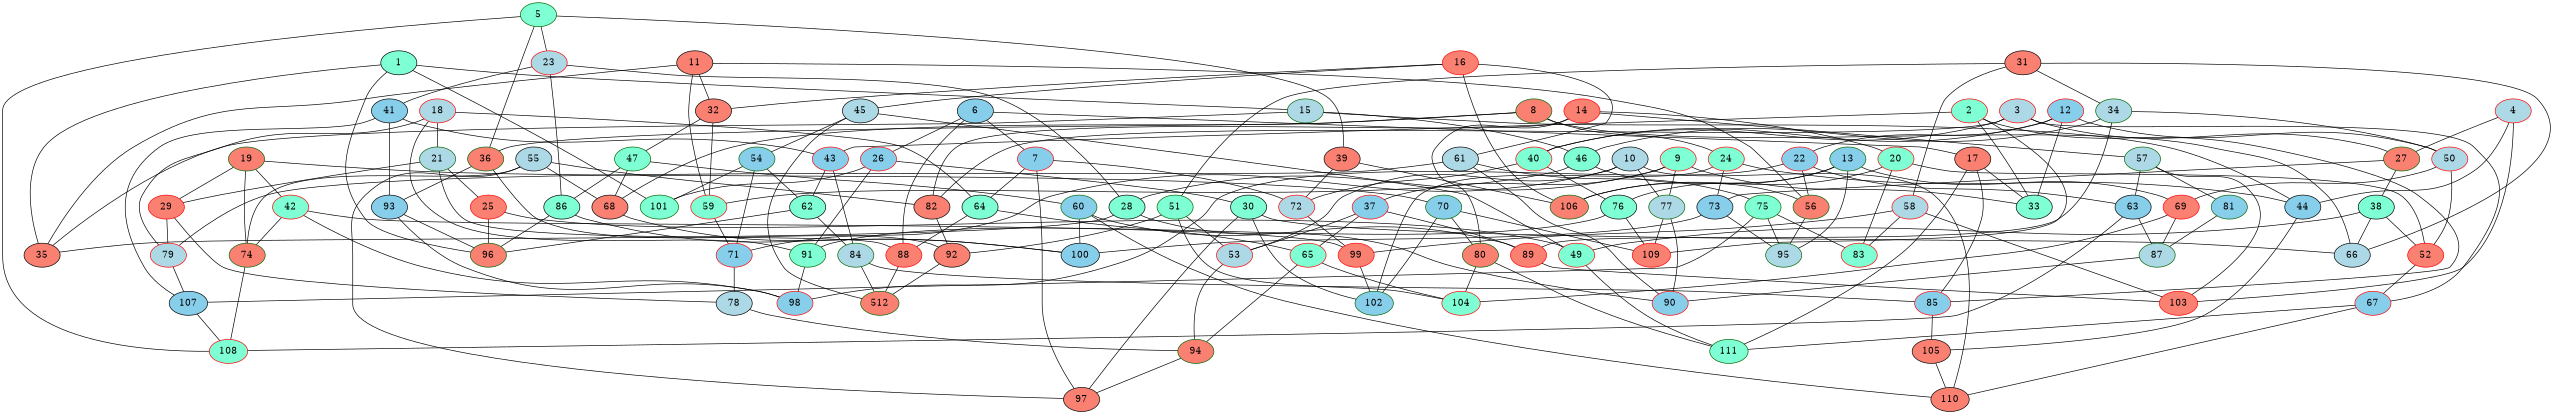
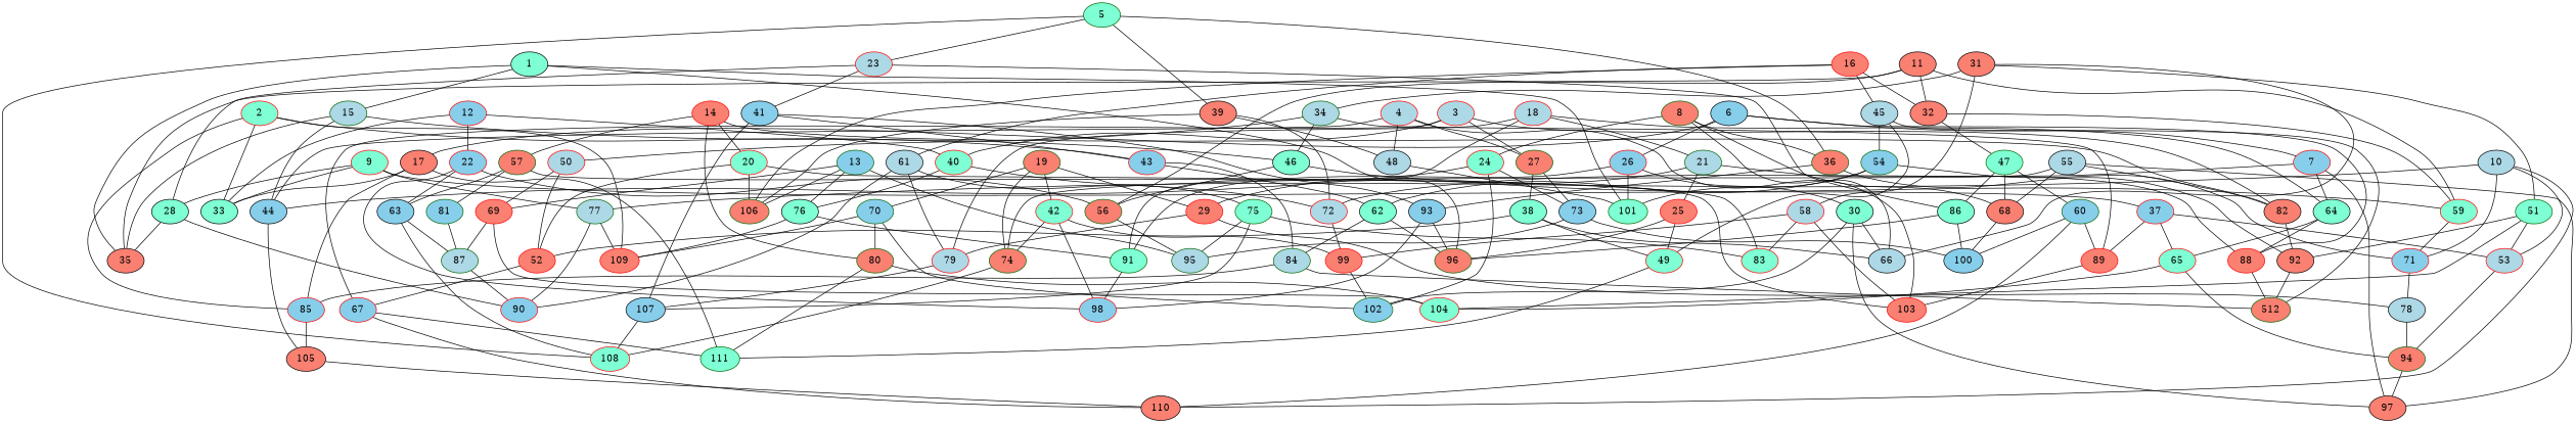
  graph {
    node [color=red fillcolor=salmon style=filled]
    1 [color=black fillcolor=aquamarine]
    15 [color=darkgreen fillcolor=lightblue]
    35 [color=black]
    101 [color=darkgreen fillcolor=aquamarine]
    96 [color=darkgreen]
    44 [color=black fillcolor=skyblue]
    46 [color=black fillcolor=aquamarine]
    49 [fillcolor=aquamarine]
    25
    2 [fillcolor=aquamarine]
    33 [color=black fillcolor=aquamarine]
    43 [fillcolor=skyblue]
    85 [fillcolor=skyblue]
    109
    62 [color=black fillcolor=aquamarine]
    84 [color=darkgreen fillcolor=lightblue]
    105 [color=black]
    3 [fillcolor=lightblue]
    27 [color=darkgreen]
    40 [fillcolor=aquamarine]
    67 [fillcolor=skyblue]
    82 [color=black]
    73 [color=black fillcolor=skyblue]
    38 [color=black fillcolor=aquamarine]
    72 [fillcolor=lightblue]
    76 [color=black fillcolor=aquamarine]
    110 [color=black]
    111 [color=darkgreen fillcolor=aquamarine]
    92 [color=black]
    4 [fillcolor=lightblue]
+   48 [color=black fillcolor=lightblue]
    103
    5 [color=darkgreen fillcolor=aquamarine]
    23 [fillcolor=lightblue]
    36 [color=darkgreen]
    39 [color=black]
    108 [fillcolor=aquamarine]
    28 [color=black fillcolor=aquamarine]
    41 [color=black fillcolor=skyblue]
    86 [color=black fillcolor=aquamarine]
    93 [color=black fillcolor=skyblue]
    106 [color=darkgreen]
    6 [color=black fillcolor=skyblue]
    7 [fillcolor=skyblue]
    17 [color=black]
    26 [fillcolor=skyblue]
    88
    64 [color=black fillcolor=aquamarine]
    97 [color=black]
    91 [color=darkgreen fillcolor=aquamarine]
    30 [color=black fillcolor=aquamarine]
    n52 [color=darkgreen label=512]
    65 [fillcolor=aquamarine]
    99
    8 [color=darkgreen]
    24 [fillcolor=aquamarine]
    66 [color=black fillcolor=lightblue]
    68 [color=black]
    102 [color=darkgreen fillcolor=skyblue]
    100 [color=black fillcolor=skyblue]
    9 [fillcolor=aquamarine]
    37 [fillcolor=skyblue]
    77 [color=darkgreen fillcolor=lightblue]
    90 [fillcolor=skyblue]
    53 [fillcolor=lightblue]
    89
    10 [color=black fillcolor=lightblue]
    71 [fillcolor=skyblue]
    94 [color=darkgreen]
    78 [color=black fillcolor=lightblue]
    11 [color=black]
    32 [color=black]
    56 [color=darkgreen]
    59 [fillcolor=aquamarine]
    47 [color=darkgreen fillcolor=aquamarine]
    95 [color=darkgreen fillcolor=lightblue]
    12 [fillcolor=skyblue]
    22 [fillcolor=skyblue]
    50 [fillcolor=lightblue]
    63 [color=black fillcolor=skyblue]
    98 [fillcolor=skyblue]
    69
    52
    13 [color=darkgreen fillcolor=skyblue]
    104 [fillcolor=aquamarine]
    87 [color=darkgreen fillcolor=lightblue]
    14
    20 [fillcolor=aquamarine]
-   57 [color=darkgreen fillcolor=lightblue]
+   57 [color=darkgreen]
    80 [color=darkgreen]
    83 [fillcolor=aquamarine]
    81 [color=darkgreen fillcolor=skyblue]
    16
    45 [color=black fillcolor=lightblue]
    61 [color=black fillcolor=lightblue]
    54 [color=darkgreen fillcolor=skyblue]
    79 [fillcolor=lightblue]
    75 [color=darkgreen fillcolor=aquamarine]
    18 [fillcolor=lightblue]
    21 [color=darkgreen fillcolor=lightblue]
    29
    107 [color=black fillcolor=skyblue]
    19 [color=darkgreen]
    42 [fillcolor=aquamarine]
    70 [color=darkgreen fillcolor=skyblue]
    74 [color=darkgreen]
    31 [color=black]
    34 [color=darkgreen fillcolor=lightblue]
    51 [color=darkgreen fillcolor=aquamarine]
    58 [fillcolor=lightblue]
    60 [color=darkgreen fillcolor=skyblue]
    55 [color=black fillcolor=lightblue]
    1 -- 15
    1 -- 35
    1 -- 101
    1 -- 96
    15 -- 35
    15 -- 44
    15 -- 46
    44 -- 105
    46 -- 56
    46 -- 59
    49 -- 111
    25 -- 96
    25 -- 49
    2 -- 33
    2 -- 43
    2 -- 85
    2 -- 109
    43 -- 62
    43 -- 84
    85 -- 105
    62 -- 96
    62 -- 84
    84 -- 85
    84 -- n52
    105 -- 110
    3 -- 27
    3 -- 40
    3 -- 67
    3 -- 82
    27 -- 73
    27 -- 38
    40 -- 72
    40 -- 76
    67 -- 110
    67 -- 111
    82 -- 92
    73 -- 100
    73 -- 95
    38 -- 49
    38 -- 66
    38 -- 52
    72 -- 99
    76 -- 109
    76 -- 91
    92 -- n52
    4 -- 44
    4 -- 27
+   4 -- 48
    4 -- 103
+   48 -- 101
    5 -- 23
    5 -- 36
    5 -- 39
    5 -- 108
    23 -- 28
    23 -- 41
    23 -- 86
    36 -- 92
    36 -- 93
    39 -- 72
+   39 -- 48
    39 -- 106
    28 -- 35
    28 -- 90
    41 -- 43
    41 -- 93
    41 -- 107
    86 -- 96
    86 -- 100
    93 -- 96
    93 -- 98
    6 -- 7
    6 -- 17
    6 -- 26
    6 -- 88
    7 -- 72
    7 -- 64
    7 -- 97
    17 -- 33
    17 -- 85
    17 -- 111
    26 -- 101
    26 -- 91
    26 -- 30
    88 -- n52
    64 -- 88
    64 -- 65
    91 -- 98
    30 -- 97
    30 -- 66
    30 -- 102
    65 -- 94
    65 -- 104
    99 -- 102
    8 -- 36
    8 -- 24
    8 -- 66
    8 -- 68
    24 -- 44
    24 -- 73
    24 -- 102
    68 -- 100
    9 -- 33
    9 -- 28
    9 -- 37
    9 -- 77
    37 -- 65
    37 -- 53
    37 -- 89
    77 -- 109
    77 -- 90
    53 -- 94
    89 -- 103
    10 -- 110
    10 -- 77
    10 -- 53
    10 -- 71
    71 -- 78
    94 -- 97
    78 -- 94
    11 -- 35
    11 -- 32
    11 -- 56
    11 -- 59
    32 -- 59
    32 -- 47
    56 -- 95
    59 -- 71
    47 -- 86
    47 -- 68
    47 -- 60
    12 -- 33
    12 -- 40
    12 -- 22
-   12 -- 50
    22 -- 56
    22 -- 63
    22 -- 98
    50 -- 69
    50 -- 52
    63 -- 108
    63 -- 87
    69 -- 104
    69 -- 87
    52 -- 67
    13 -- 76
    13 -- 106
    13 -- 95
    13 -- 69
    87 -- 90
    14 -- 82
    14 -- 20
    14 -- 57
    14 -- 80
    20 -- 106
    20 -- 52
    20 -- 83
    57 -- 103
    57 -- 63
    57 -- 81
    80 -- 111
    80 -- 104
    81 -- 87
    16 -- 106
    16 -- 32
    16 -- 45
    16 -- 61
    45 -- 49
    45 -- n52
    45 -- 54
    61 -- 90
    61 -- 79
    61 -- 75
    54 -- 101
    54 -- 62
    54 -- 71
    79 -- 107
    75 -- 95
    75 -- 83
    75 -- 107
    18 -- 64
    18 -- 91
    18 -- 79
    18 -- 21
    21 -- 25
    21 -- 88
    21 -- 29
    29 -- 78
    29 -- 79
    107 -- 108
    19 -- 29
    19 -- 42
    19 -- 70
    19 -- 74
    42 -- 99
    42 -- 98
    42 -- 74
    70 -- 109
    70 -- 102
    70 -- 80
    74 -- 108
    31 -- 66
    31 -- 34
    31 -- 51
    31 -- 58
    34 -- 46
    34 -- 89
    34 -- 50
    51 -- 92
    51 -- 53
    51 -- 104
    58 -- 103
    58 -- 99
    58 -- 83
    60 -- 110
    60 -- 100
    60 -- 89
    55 -- 82
    55 -- 97
    55 -- 68
    55 -- 74
  }
